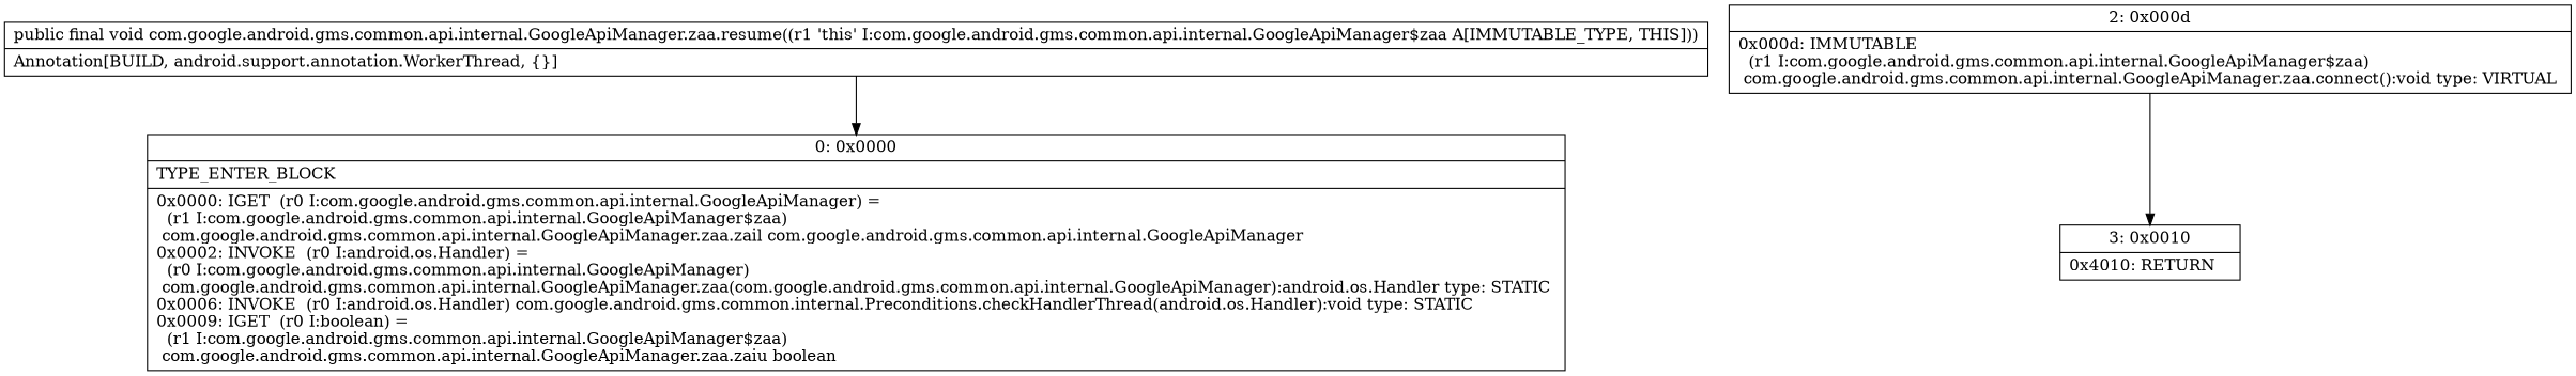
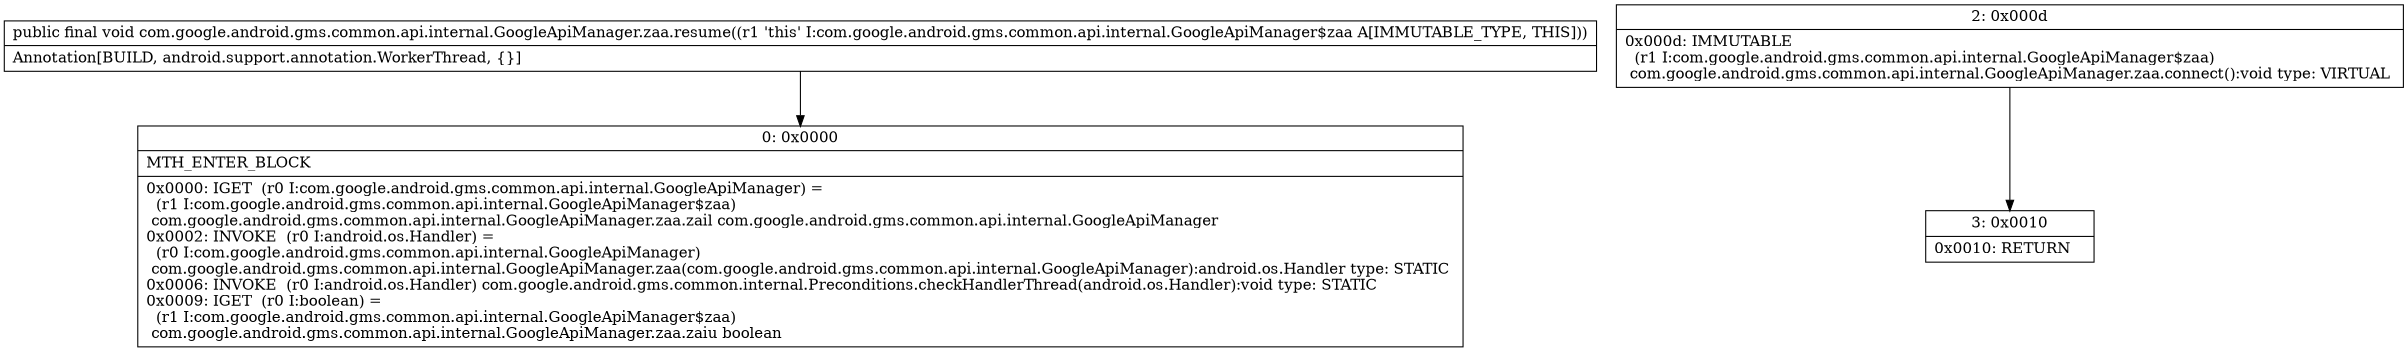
  digraph {
    node [shape=record]
-   n1 [label="{0\:\ 0x0000|TYPE_ENTER_BLOCK\l|0x0000: IGET  (r0 I:com.google.android.gms.common.api.internal.GoogleApiManager) = \l  (r1 I:com.google.android.gms.common.api.internal.GoogleApiManager$zaa)\l com.google.android.gms.common.api.internal.GoogleApiManager.zaa.zail com.google.android.gms.common.api.internal.GoogleApiManager \l0x0002: INVOKE  (r0 I:android.os.Handler) = \l  (r0 I:com.google.android.gms.common.api.internal.GoogleApiManager)\l com.google.android.gms.common.api.internal.GoogleApiManager.zaa(com.google.android.gms.common.api.internal.GoogleApiManager):android.os.Handler type: STATIC \l0x0006: INVOKE  (r0 I:android.os.Handler) com.google.android.gms.common.internal.Preconditions.checkHandlerThread(android.os.Handler):void type: STATIC \l0x0009: IGET  (r0 I:boolean) = \l  (r1 I:com.google.android.gms.common.api.internal.GoogleApiManager$zaa)\l com.google.android.gms.common.api.internal.GoogleApiManager.zaa.zaiu boolean \l}"]
+   n1 [label="{0\:\ 0x0000|MTH_ENTER_BLOCK\l|0x0000: IGET  (r0 I:com.google.android.gms.common.api.internal.GoogleApiManager) = \l  (r1 I:com.google.android.gms.common.api.internal.GoogleApiManager$zaa)\l com.google.android.gms.common.api.internal.GoogleApiManager.zaa.zail com.google.android.gms.common.api.internal.GoogleApiManager \l0x0002: INVOKE  (r0 I:android.os.Handler) = \l  (r0 I:com.google.android.gms.common.api.internal.GoogleApiManager)\l com.google.android.gms.common.api.internal.GoogleApiManager.zaa(com.google.android.gms.common.api.internal.GoogleApiManager):android.os.Handler type: STATIC \l0x0006: INVOKE  (r0 I:android.os.Handler) com.google.android.gms.common.internal.Preconditions.checkHandlerThread(android.os.Handler):void type: STATIC \l0x0009: IGET  (r0 I:boolean) = \l  (r1 I:com.google.android.gms.common.api.internal.GoogleApiManager$zaa)\l com.google.android.gms.common.api.internal.GoogleApiManager.zaa.zaiu boolean \l}"]
    n2 [label="{2\:\ 0x000d|0x000d: IMMUTABLE  \l  (r1 I:com.google.android.gms.common.api.internal.GoogleApiManager$zaa)\l com.google.android.gms.common.api.internal.GoogleApiManager.zaa.connect():void type: VIRTUAL \l}"]
-   n3 [label="{3\:\ 0x0010|0x4010: RETURN   \l}"]
+   n3 [label="{3\:\ 0x0010|0x0010: RETURN   \l}"]
    n4 [label="{public final void com.google.android.gms.common.api.internal.GoogleApiManager.zaa.resume((r1 'this' I:com.google.android.gms.common.api.internal.GoogleApiManager$zaa A[IMMUTABLE_TYPE, THIS]))  | Annotation[BUILD, android.support.annotation.WorkerThread, \{\}]\l}"]
    n2 -> n3
    n4 -> n1
  }
